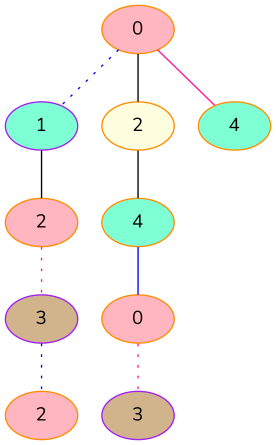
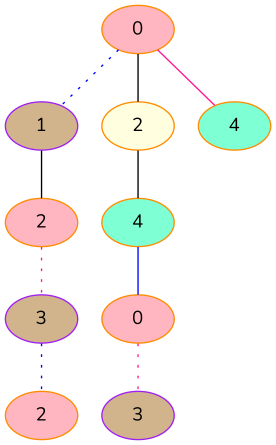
  graph {
    fontname=Nunito
    node [style=filled fillcolor=lightpink color=darkorange fontname=Nunito]
    edge [color=blue fontname=Nunito]
    n1 [label=0]
-   n2 [label=1 fillcolor=aquamarine color=purple]
+   n2 [label=1 fillcolor=tan color=purple]
    n3 [label=2 fillcolor=lightyellow]
    n4 [label=4 fillcolor=aquamarine]
    n5 [label=2]
    n6 [label=3 fillcolor=tan color=purple]
    n7 [label=2]
    n8 [label=4 fillcolor=aquamarine]
    n9 [label=0]
    n10 [label=3 fillcolor=tan color=purple]
    n1 -- n2 [style=dotted]
    n1 -- n3 [color=black]
    n1 -- n4 [color=deeppink]
    n2 -- n5 [color=black]
    n3 -- n8 [color=black]
    n5 -- n6 [style=dotted color=deeppink]
    n6 -- n7 [style=dotted]
    n8 -- n9
    n9 -- n10 [style=dotted color=deeppink]
  }
